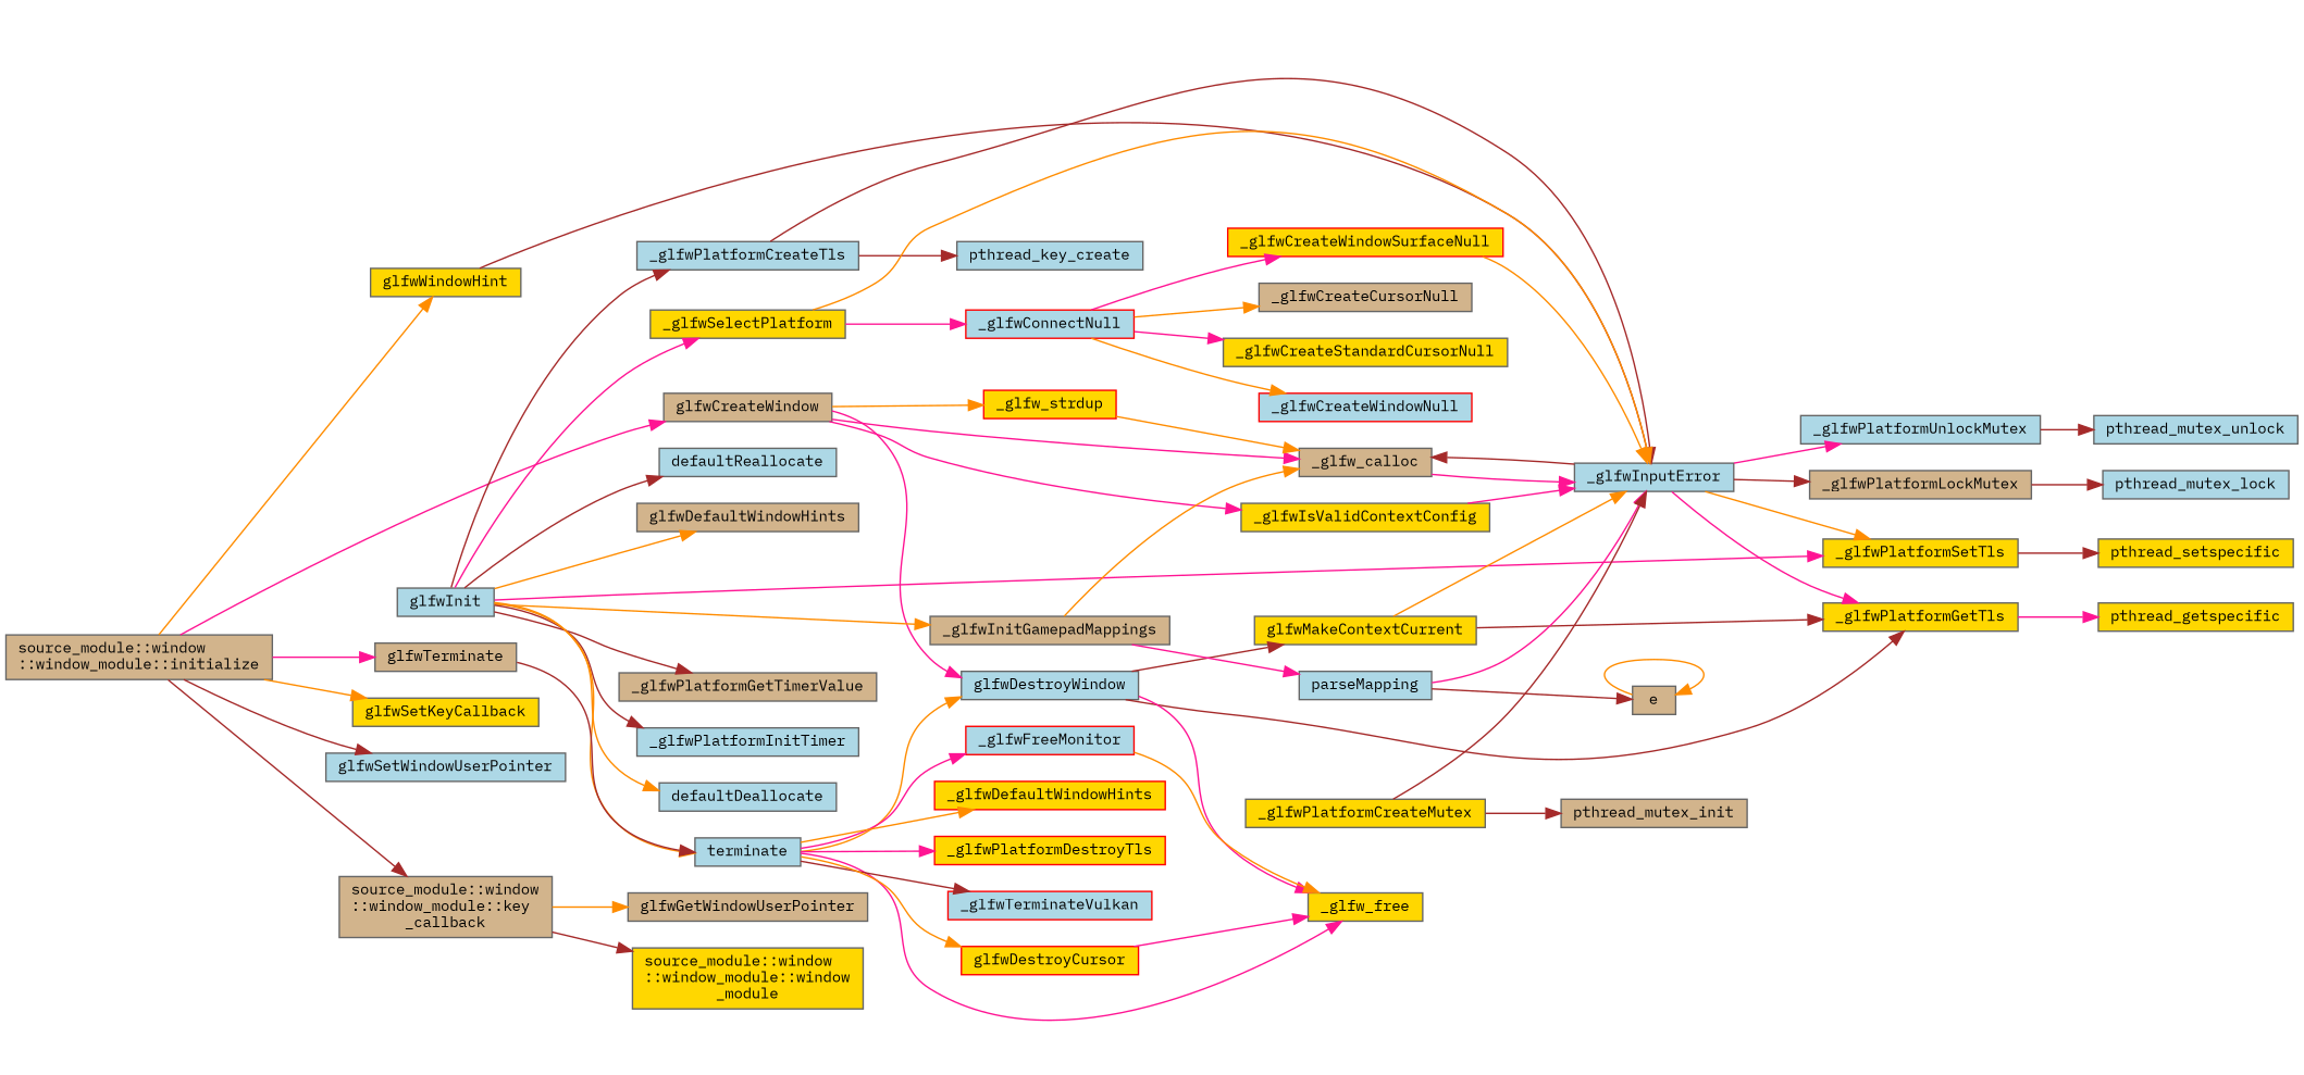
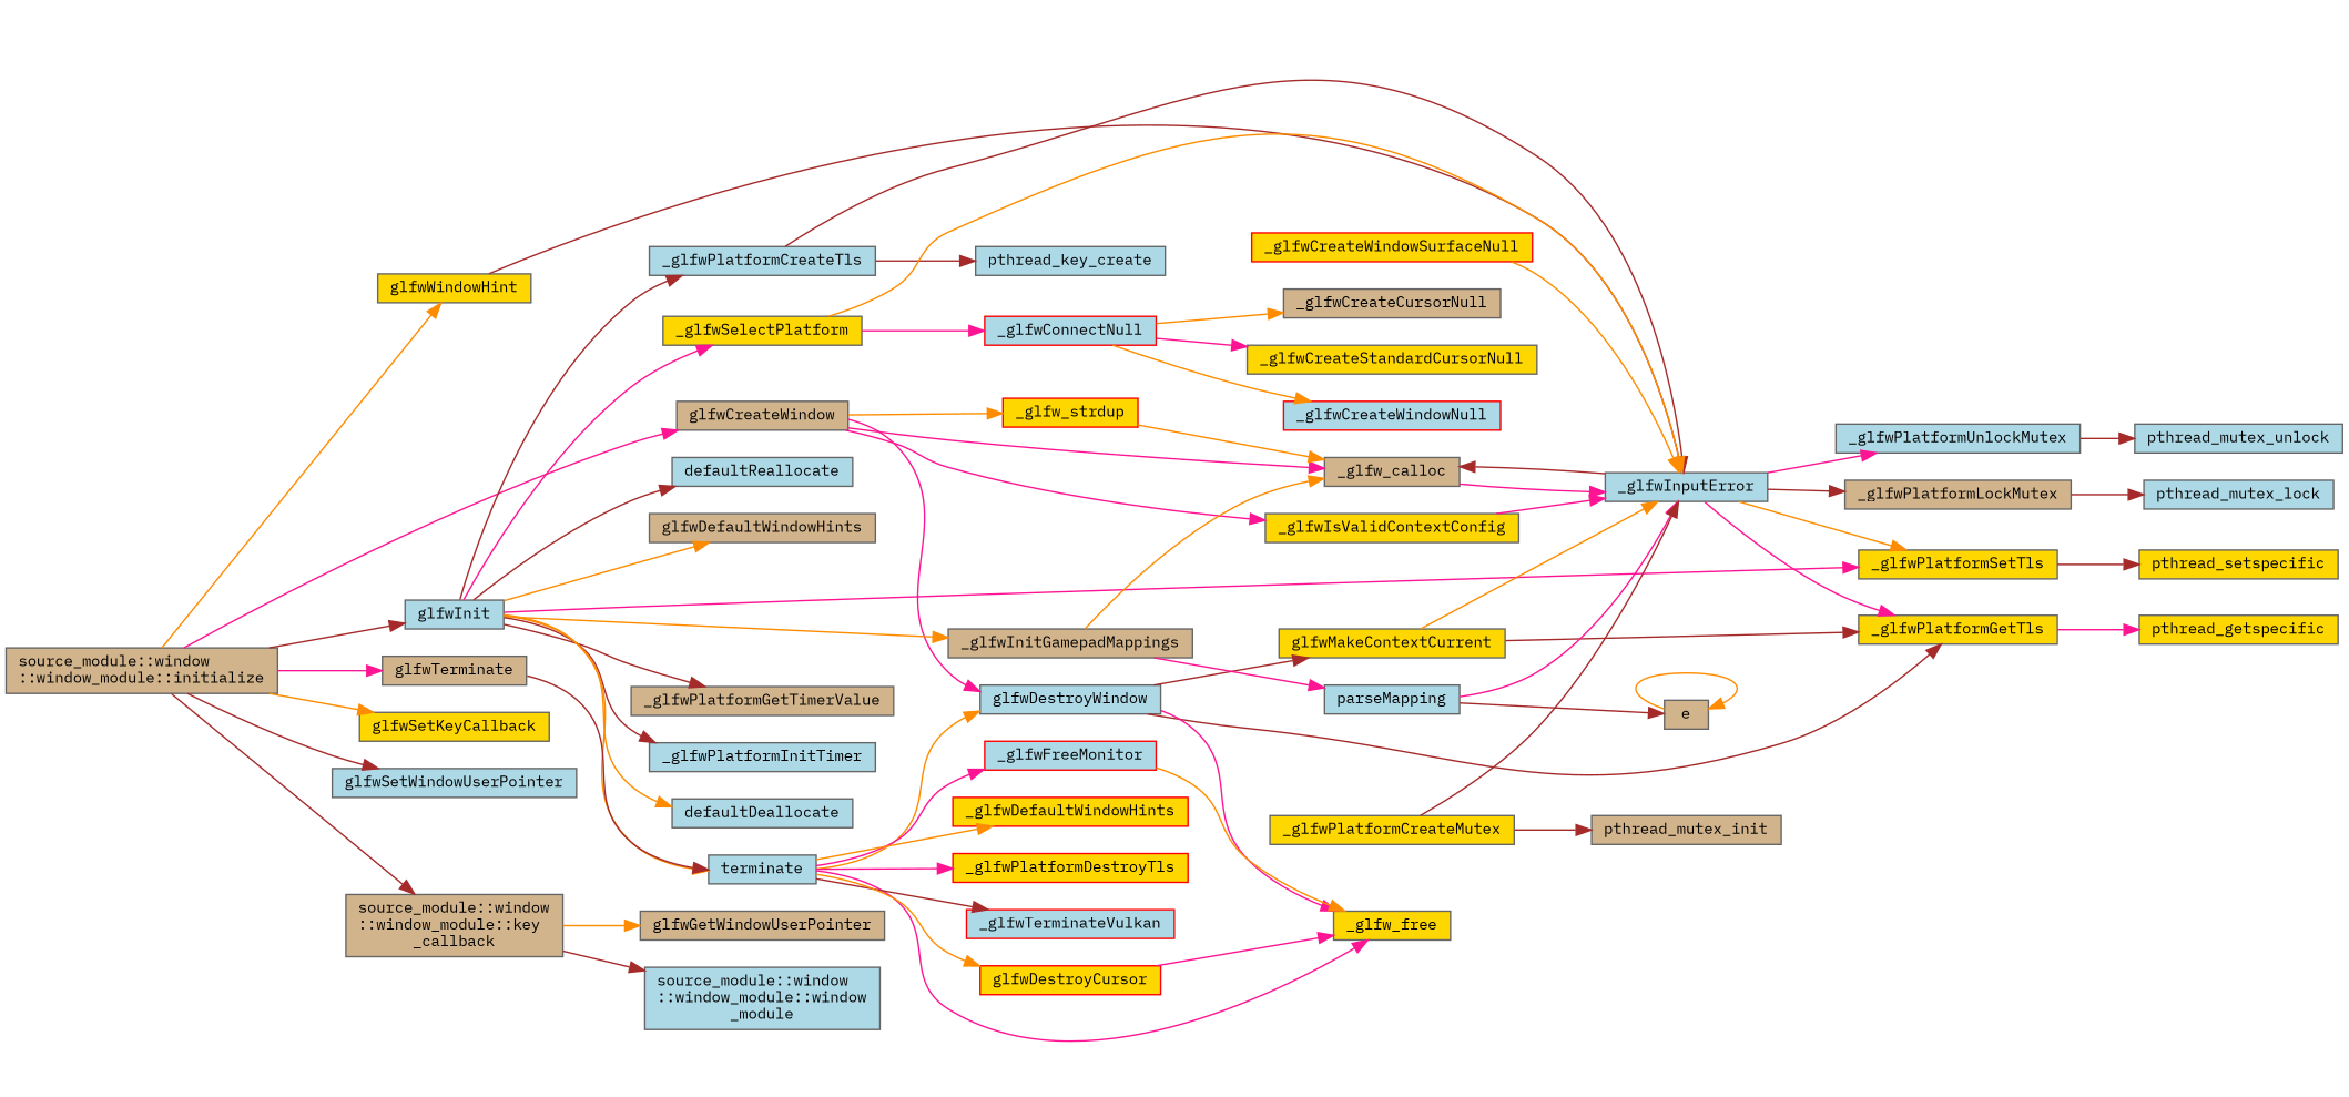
  digraph {
    fontname="IBM Plex Mono"
    rankdir=LR
    node [color=grey40 fillcolor=lightblue fontname="IBM Plex Mono" fontsize=10 shape=box style=filled]
    edge [color=brown fontname="IBM Plex Mono" fontsize=10 labelfontname=Helvetica labelfontsize=10 style=solid]
    n1 [color=gray40 fillcolor=tan fontcolor=black height=0.2 label="source_module::window\l::window_module::initialize" width=0.4]
    n2 [fillcolor=tan height=0.2 label=glfwCreateWindow width=0.4]
    n3 [height=0.2 label=glfwInit width=0.4]
    n4 [fillcolor=gold height=0.2 label=glfwSetKeyCallback width=0.4]
    n5 [height=0.2 label=glfwSetWindowUserPointer width=0.4]
    n6 [fillcolor=tan height=0.2 label=glfwTerminate width=0.4]
    n7 [fillcolor=gold height=0.2 label=glfwWindowHint width=0.4]
    n8 [fillcolor=tan height=0.2 label="source_module::window\l::window_module::key\l_callback" width=0.4]
    n9 [fillcolor=tan height=0.2 label=_glfw_calloc width=0.4]
    n10 [color=red fillcolor=gold height=0.2 label=_glfw_strdup width=0.4]
    n11 [fillcolor=gold height=0.2 label=_glfwIsValidContextConfig width=0.4]
    n12 [height=0.2 label=glfwDestroyWindow width=0.4]
    n13 [fillcolor=gold height=0.2 label=_glfwPlatformSetTls width=0.4]
    n14 [fillcolor=tan height=0.2 label=_glfwInitGamepadMappings width=0.4]
    n15 [height=0.2 label=_glfwPlatformCreateTls width=0.4]
    n16 [fillcolor=tan height=0.2 label=_glfwPlatformGetTimerValue width=0.4]
    n17 [height=0.2 label=_glfwPlatformInitTimer width=0.4]
    n18 [fillcolor=gold height=0.2 label=_glfwSelectPlatform width=0.4]
    n19 [height=0.2 label=defaultDeallocate width=0.4]
    n20 [height=0.2 label=defaultReallocate width=0.4]
    n21 [fillcolor=tan height=0.2 label=glfwDefaultWindowHints width=0.4]
    n22 [height=0.2 label=terminate width=0.4]
    n23 [height=0.2 label=_glfwInputError width=0.4]
    n24 [fillcolor=tan height=0.2 label=glfwGetWindowUserPointer width=0.4]
-   n25 [fillcolor=gold height=0.2 label="source_module::window\l::window_module::window\l_module" width=0.4]
+   n25 [height=0.2 label="source_module::window\l::window_module::window\l_module" width=0.4]
    n26 [fillcolor=gold height=0.2 label=_glfwPlatformGetTls width=0.4]
    n27 [fillcolor=tan height=0.2 label=_glfwPlatformLockMutex width=0.4]
    n28 [height=0.2 label=_glfwPlatformUnlockMutex width=0.4]
    n29 [fillcolor=gold height=0.2 label=_glfw_free width=0.4]
    n30 [fillcolor=gold height=0.2 label=glfwMakeContextCurrent width=0.4]
    n31 [fillcolor=gold height=0.2 label=pthread_getspecific width=0.4]
    n32 [height=0.2 label=pthread_mutex_lock width=0.4]
    n33 [fillcolor=gold height=0.2 label=pthread_setspecific width=0.4]
    n34 [height=0.2 label=pthread_mutex_unlock width=0.4]
    n35 [height=0.2 label=parseMapping width=0.4]
    n36 [fillcolor=gold height=0.2 label=_glfwPlatformCreateMutex width=0.4]
    n37 [fillcolor=tan height=0.2 label=pthread_mutex_init width=0.4]
    n38 [height=0.2 label=pthread_key_create width=0.4]
    n39 [color=red height=0.2 label=_glfwConnectNull width=0.4]
    n40 [color=red height=0.2 label=_glfwFreeMonitor width=0.4]
    n41 [color=red fillcolor=gold height=0.2 label=_glfwDefaultWindowHints width=0.4]
    n42 [color=red fillcolor=gold height=0.2 label=_glfwPlatformDestroyTls width=0.4]
    n43 [color=red height=0.2 label=_glfwTerminateVulkan width=0.4]
    n44 [color=red fillcolor=gold height=0.2 label=glfwDestroyCursor width=0.4]
    n45 [fillcolor=tan height=0.2 label=e width=0.4]
    n46 [fillcolor=tan height=0.2 label=_glfwCreateCursorNull width=0.4]
    n47 [fillcolor=gold height=0.2 label=_glfwCreateStandardCursorNull width=0.4]
    n48 [color=red height=0.2 label=_glfwCreateWindowNull width=0.4]
    n49 [color=red fillcolor=gold height=0.2 label=_glfwCreateWindowSurfaceNull width=0.4]
    n1 -> n2 [color=deeppink]
+   n1 -> n3
    n1 -> n4 [color=darkorange]
    n1 -> n5
    n1 -> n6 [color=deeppink]
    n1 -> n7 [color=darkorange]
    n1 -> n8
    n2 -> n9 [color=deeppink]
    n2 -> n10 [color=darkorange]
    n2 -> n11 [color=deeppink]
    n2 -> n12 [color=deeppink]
    n3 -> n13 [color=deeppink]
    n3 -> n14 [color=darkorange]
    n3 -> n15
    n3 -> n16
    n3 -> n17
    n3 -> n18 [color=deeppink]
    n3 -> n19 [color=darkorange]
    n3 -> n20
    n3 -> n21 [color=darkorange]
    n3 -> n22 [color=darkorange]
    n6 -> n22
    n7 -> n23
    n8 -> n24 [color=darkorange]
    n8 -> n25
    n9 -> n23 [color=deeppink]
    n10 -> n9 [color=darkorange]
    n11 -> n23 [color=deeppink]
    n12 -> n26
    n12 -> n29 [color=deeppink]
    n12 -> n30
    n13 -> n33
    n14 -> n9 [color=darkorange]
    n14 -> n35 [color=deeppink]
    n15 -> n23
    n15 -> n38
    n18 -> n23 [color=darkorange]
    n18 -> n39 [color=deeppink]
    n22 -> n12 [color=darkorange]
    n22 -> n29 [color=deeppink]
    n22 -> n40 [color=deeppink]
    n22 -> n41 [color=darkorange]
    n22 -> n42 [color=deeppink]
    n22 -> n43
    n22 -> n44 [color=darkorange]
    n23 -> n9
    n23 -> n13 [color=darkorange]
    n23 -> n26 [color=deeppink]
    n23 -> n27
    n23 -> n28 [color=deeppink]
    n26 -> n31 [color=deeppink]
    n27 -> n32
    n28 -> n34
    n30 -> n23 [color=darkorange]
    n30 -> n26
    n35 -> n23 [color=deeppink]
    n35 -> n45
    n36 -> n23
    n36 -> n37
    n39 -> n46 [color=darkorange]
    n39 -> n47 [color=deeppink]
    n39 -> n48 [color=darkorange]
-   n39 -> n49 [color=deeppink]
    n40 -> n29 [color=darkorange]
    n44 -> n29 [color=deeppink]
    n45 -> n45 [color=darkorange]
    n49 -> n23 [color=darkorange]
  }
